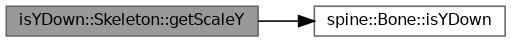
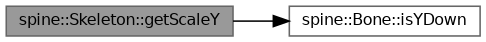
  digraph {
    rankdir=LR
    node [fontname=Helvetica fontsize=10 shape=box style=filled]
-   n1 [color=gray40 fillcolor=grey60 fontcolor=black height=0.2 label="isYDown::Skeleton::getScaleY" width=0.4]
+   n1 [color=gray40 fillcolor=grey60 fontcolor=black height=0.2 label="spine::Skeleton::getScaleY" width=0.4]
    n2 [color=grey40 fillcolor=white height=0.2 label="spine::Bone::isYDown" width=0.4]
    n1 -> n2 [color=black fontname=Helvetica fontsize=10 labelfontname=Helvetica labelfontsize=10 style=solid]
  }
